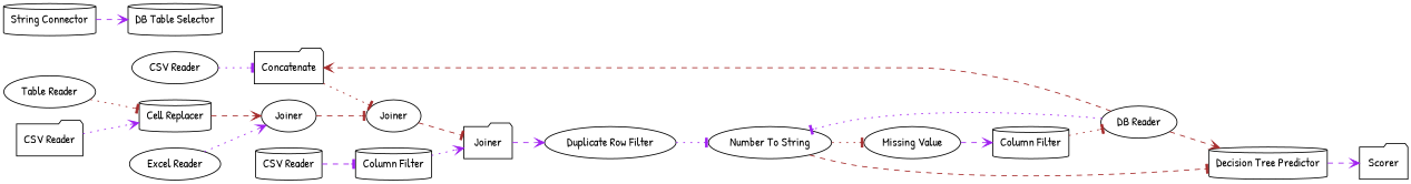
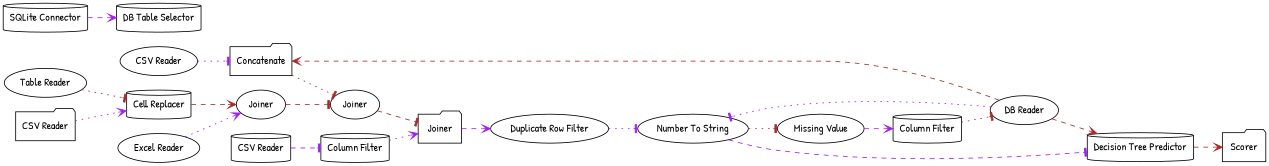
  digraph {
    fontname="Patrick Hand"
    rankdir=LR
    node [fontname="Patrick Hand" shape=ellipse]
    edge [arrowhead=tee color=purple fontname="Patrick Hand" style=dashed]
    n1 [label="CSV Reader"]
    n2 [label=Concatenate shape=folder]
    n3 [label=Joiner]
    n4 [label=Joiner shape=folder]
    n5 [label="CSV Reader" shape=cylinder]
    n6 [label="Column Filter" shape=cylinder]
    n7 [label="Duplicate Row Filter"]
    n8 [label="DB Reader"]
    n9 [label="Number To String"]
    n10 [label="Decision Tree Predictor" shape=cylinder]
    n11 [label="Missing Value"]
    n12 [label=Scorer shape=folder]
    n13 [label="Column Filter" shape=cylinder]
    n14 [label="Table Reader"]
    n15 [label="Cell Replacer" shape=cylinder]
    n16 [label=Joiner]
    n17 [label="Excel Reader"]
    n18 [label="CSV Reader" shape=folder]
    n19 [label="DB Table Selector" shape=cylinder]
-   n20 [label="String Connector" shape=cylinder]
+   n20 [label="SQLite Connector" shape=cylinder]
    n1 -> n2 [style=dotted]
    n2 -> n3 [color=brown style=dotted]
    n3 -> n4 [color=brown]
    n4 -> n7 [arrowhead=vee]
    n5 -> n6
    n6 -> n4 [arrowhead=vee style=dotted]
    n7 -> n9 [style=dotted]
    n8 -> n2 [arrowhead=vee color=brown]
    n8 -> n9 [style=dotted]
    n8 -> n10 [arrowhead=vee color=brown]
-   n9 -> n10 [color=brown]
+   n9 -> n10
    n9 -> n11 [color=brown style=dotted]
-   n10 -> n12 [arrowhead=vee]
+   n10 -> n12 [arrowhead=vee color=brown]
    n11 -> n13 [arrowhead=vee]
    n13 -> n8 [color=brown style=dotted]
    n14 -> n15 [color=brown style=dotted]
    n15 -> n16 [arrowhead=vee color=brown]
    n16 -> n3 [color=brown]
    n17 -> n16 [arrowhead=vee style=dotted]
    n18 -> n15 [arrowhead=vee style=dotted]
    n20 -> n19 [arrowhead=vee]
  }
